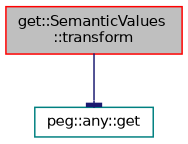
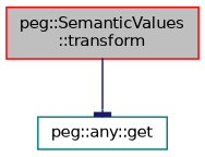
  digraph {
    rankdir=TB
    node [fontname=Helvetica fontsize=10 shape=record style=filled]
-   n1 [color=red fillcolor=grey75 fontcolor=black height=0.2 label="get::SemanticValues\l::transform" width=0.4]
+   n1 [color=red fillcolor=grey75 fontcolor=black height=0.2 label="peg::SemanticValues\l::transform" width=0.4]
    n2 [color=teal fillcolor=white height=0.2 label="peg::any::get" width=0.4]
    n1 -> n2 [color=midnightblue fontname=Helvetica fontsize=10 labelfontname=Helvetica labelfontsize=10 style=solid arrowhead=tee]
  }
